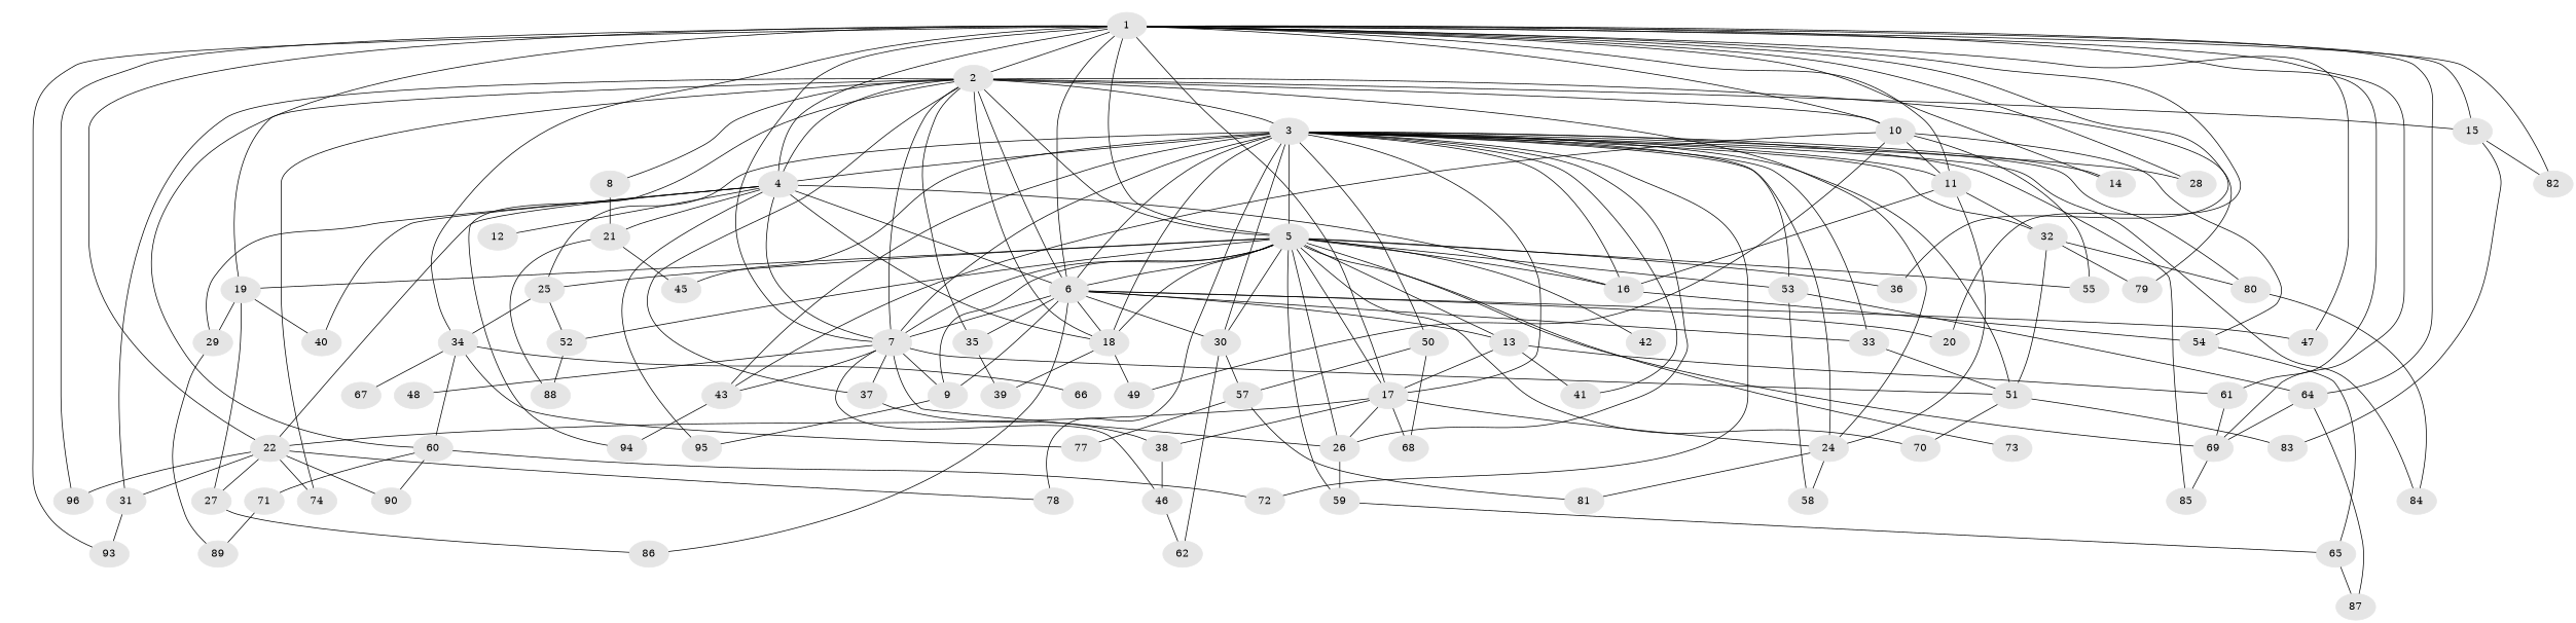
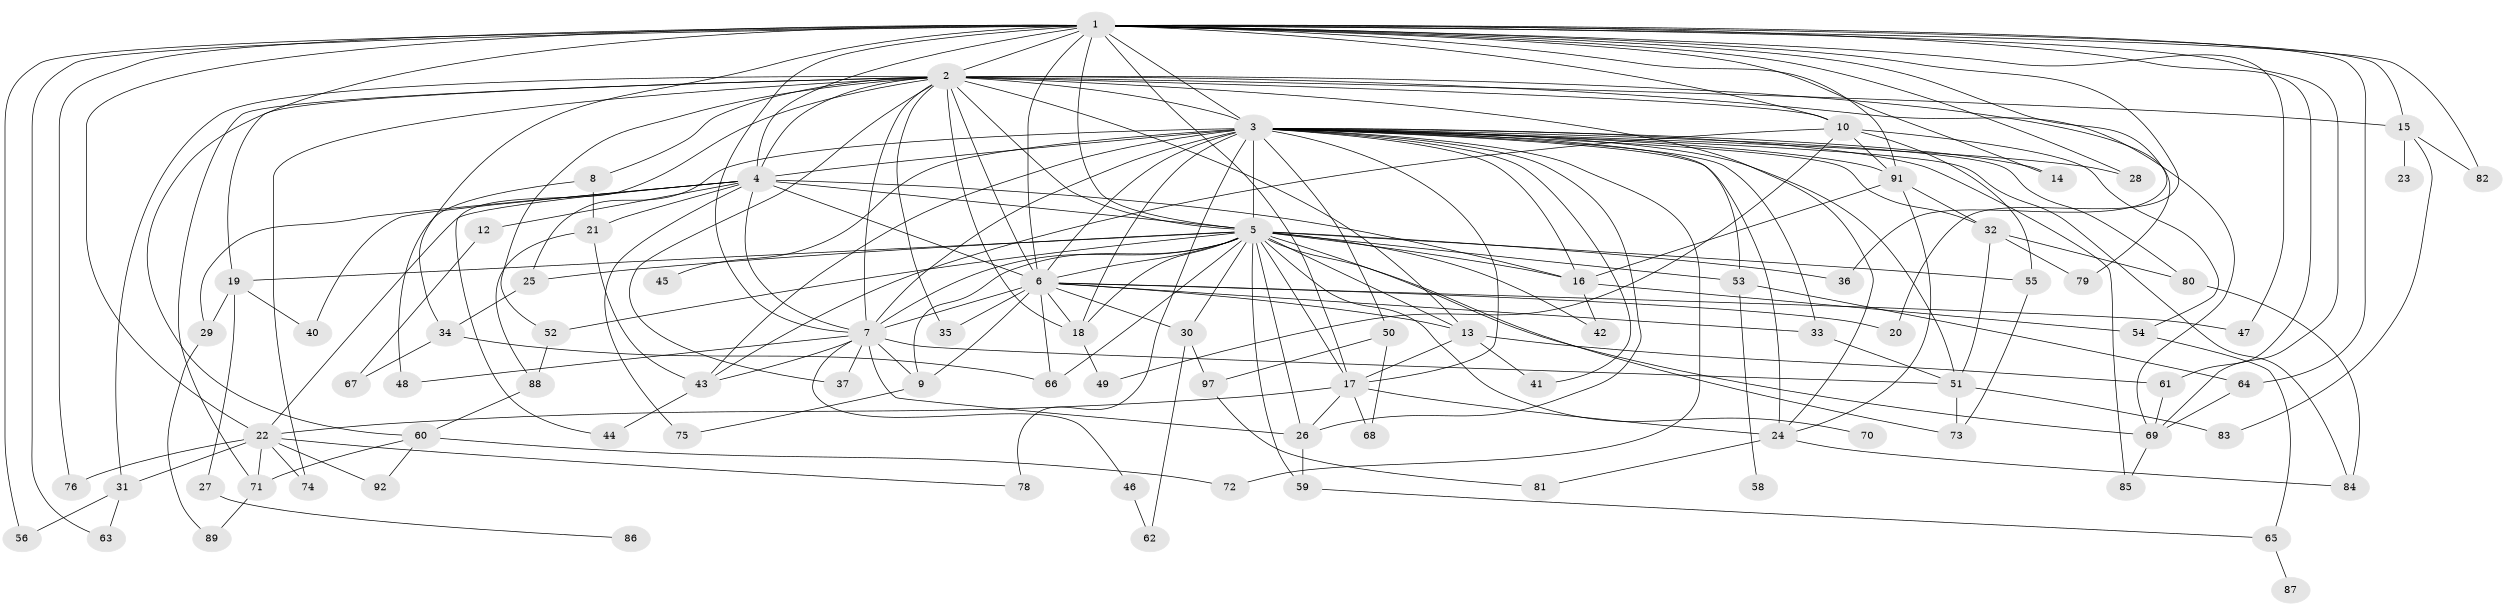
  graph {
    node [color=gray90 style=filled]
    edge [weight=1.0]
    1
    2
    3
    4
    5
    6
    7
    10
-   11
+   11 [label=91]
    14
    15
    17
    20
    22
    28
    34
    36
    47
+   56
    60
    61
-   63 [label=93]
+   63
    64
    69
-   76 [label=96]
+   76
    82
    8
    13
    18
    19
    24
    31
    35
    37
-   44 [label=94]
+   44
    52
    71
    74
    79
    16
    25
    26
    32
    33
    41
    43
    45
    50
    51
    53
    72
    78
    80
    84
    85
    12
    21
    29
    40
-   75 [label=95]
+   75
    9
    30
    42
    55
    59
    66
    70
    73
    86
    46
    48
    49
    54
+   23
    83
    68
-   38
    27
-   90
+   90 [label=92]
    67
-   77
    87
-   39
    58
    81
    88
    89
-   57
+   57 [label=97]
    62
    65
    1 -- 2 [weight=2.0]
-   30 -- 3 [weight=4.0]
+   1 -- 3 [weight=4.0]
    1 -- 4 [weight=2.0]
    1 -- 5 [weight=4.0]
    1 -- 6 [weight=2.0]
    1 -- 7 [weight=2.0]
    1 -- 10 [weight=2.0]
    1 -- 11
    1 -- 14
    1 -- 15
    1 -- 17
    1 -- 20
    1 -- 22
    1 -- 28
    1 -- 34
    1 -- 36
    1 -- 47
+   1 -- 56
    1 -- 60
    1 -- 61
    1 -- 63
    1 -- 64
    1 -- 69
    1 -- 76
    1 -- 82
    2 -- 3 [weight=2.0]
    2 -- 4
    2 -- 5 [weight=2.0]
    2 -- 6
    2 -- 7
    2 -- 10
    2 -- 15
+   2 -- 69
    2 -- 8
+   2 -- 13
    2 -- 18 [weight=2.0]
    2 -- 19
    2 -- 24
    2 -- 31
    2 -- 35
    2 -- 37
    2 -- 44
-   25 -- 52
+   2 -- 52
+   2 -- 71
    2 -- 74
    2 -- 79
    3 -- 4 [weight=3.0]
    3 -- 5 [weight=4.0]
    3 -- 6 [weight=2.0]
    3 -- 7 [weight=2.0]
    3 -- 11
    3 -- 14 [weight=2.0]
    3 -- 17
    3 -- 28
    3 -- 18
    3 -- 24
    3 -- 16
    3 -- 25
    3 -- 26
    3 -- 32
    3 -- 33
    3 -- 41
    3 -- 43
    3 -- 45
    3 -- 50
    3 -- 51
    3 -- 53
    3 -- 72
    3 -- 78
    3 -- 80
    3 -- 84
    3 -- 85
-   4 -- 18 [weight=2.0]
+   4 -- 5 [weight=2.0]
    4 -- 6
    4 -- 7
    4 -- 22
    4 -- 16
    4 -- 12
    4 -- 21
    4 -- 29
    4 -- 40
    4 -- 75
    5 -- 6 [weight=4.0]
    5 -- 7 [weight=2.0]
    5 -- 17
    5 -- 36
    5 -- 69
    5 -- 13 [weight=3.0]
    5 -- 18
    5 -- 19
    5 -- 52
    5 -- 16
    5 -- 25
    5 -- 26
    5 -- 53
    5 -- 9
    5 -- 30
    5 -- 42
    5 -- 55
    5 -- 59
+   5 -- 66
    5 -- 70
    5 -- 73
    6 -- 7 [weight=2.0]
    6 -- 20
    6 -- 47
    6 -- 13
    6 -- 18
    6 -- 35
    6 -- 33
    6 -- 9 [weight=2.0]
    6 -- 30
-   6 -- 86
+   6 -- 66
    7 -- 37
    7 -- 26
    7 -- 43
    7 -- 51
    7 -- 9
    7 -- 46
    7 -- 48
    10 -- 11
    10 -- 43
    10 -- 55
    10 -- 49
    10 -- 54
    11 -- 24
    11 -- 16
    11 -- 32
    15 -- 82
+   15 -- 23
    15 -- 83
    17 -- 22
    17 -- 24
    17 -- 26
    17 -- 68
-   17 -- 38
    22 -- 76
    22 -- 31
    22 -- 74
    22 -- 78
-   22 -- 27
+   22 -- 71
    22 -- 90
-   34 -- 60
+   88 -- 60
    34 -- 66
    34 -- 67
-   34 -- 77
    60 -- 71
    60 -- 72
    60 -- 90
    61 -- 69
    64 -- 69
-   64 -- 87
    69 -- 85
    8 -- 21
+   8 -- 48
    13 -- 17
    13 -- 61
    13 -- 41
    18 -- 49
-   18 -- 39
    19 -- 29
    19 -- 40
    19 -- 27
-   24 -- 58
+   24 -- 84
    24 -- 81
+   31 -- 56
    31 -- 63
-   35 -- 39
-   37 -- 38
    52 -- 88
    71 -- 89
+   16 -- 42
    16 -- 54
    25 -- 34
    26 -- 59
    32 -- 79
    32 -- 51
    32 -- 80
    33 -- 51
    43 -- 44
    50 -- 68
    50 -- 57
-   51 -- 70
+   51 -- 73
    51 -- 83
    53 -- 64
    53 -- 58
    80 -- 84
-   21 -- 45
+   12 -- 67
+   21 -- 43
    21 -- 88
    29 -- 89
    9 -- 75
    30 -- 57
    30 -- 62
+   55 -- 73
    59 -- 65
    46 -- 62
    54 -- 65
-   38 -- 46
    27 -- 86
-   57 -- 77
    57 -- 81
    65 -- 87
  }
